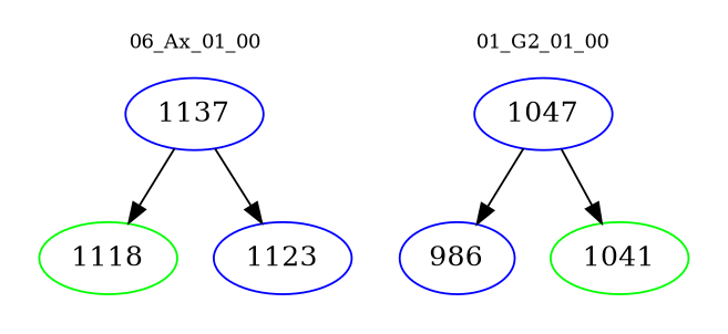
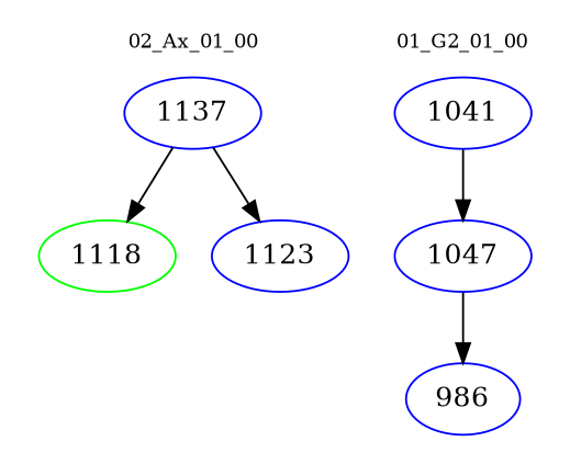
  digraph {
    node [color=blue]
    edge [color=black]
    n1 [label=1137]
    n2 [color=green label=1118]
    n3 [label=1123]
    n4 [label=1047]
    n5 [label=986]
-   n6 [color=green label=1041]
+   n6 [label=1041]
    subgraph cluster_1 {
      color=white
      fontsize=10
-     label="06_Ax_01_00"
+     label="02_Ax_01_00"
      n1
      n2
      n3
    }
    subgraph cluster_2 {
      color=white
      fontsize=10
      label="01_G2_01_00"
      n4
      n5
      n6
    }
    n1 -> n2
    n1 -> n3
    n4 -> n5
-   n4 -> n6
+   n6 -> n4
  }
